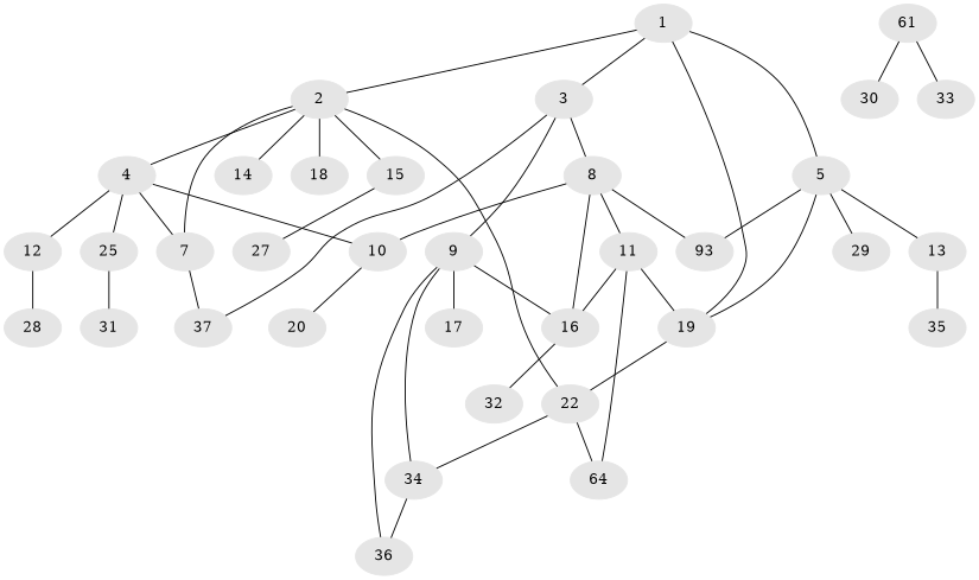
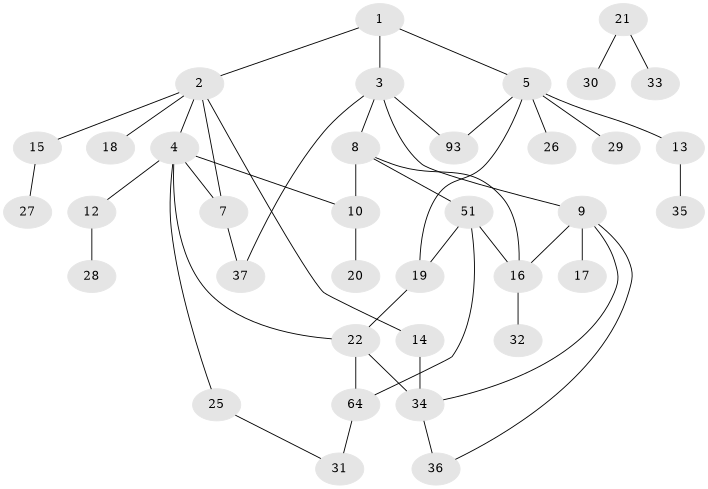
  graph {
    node [color=gray90 style=filled]
    edge [weight=1.0]
    1
    2
    3
    5
    19
    4
    7
    14
    15
    18
    8
    9
    37
    13
    n15 [label=93]
+   26
    29
    22
-   21 [label=61]
+   21
    30
    33
    10
    12
    25
    34
    27
-   11
+   11 [label=51]
    16
    17
    36
    20
    28
    n33 [label=64]
    31
    35
    32
    1 -- 2
    1 -- 3
    1 -- 5
-   1 -- 19
    2 -- 4
    2 -- 7
    2 -- 14
    2 -- 15
    2 -- 18
    3 -- 8
    3 -- 9
    3 -- 37
    5 -- 19
    5 -- 13
    5 -- n15
+   5 -- 26
    5 -- 29
    19 -- 22
    4 -- 7
-   2 -- 22
+   4 -- 22
    4 -- 10
    4 -- 12
    4 -- 25
    7 -- 37
+   14 -- 34
    15 -- 27
-   8 -- n15
+   3 -- n15
    8 -- 10
    8 -- 11
    8 -- 16
    9 -- 34
    9 -- 16
    9 -- 17
    9 -- 36
    13 -- 35
    22 -- 34
    22 -- n33
    21 -- 30
    21 -- 33
    10 -- 20
    12 -- 28
    25 -- 31
    34 -- 36
    11 -- 19 [weight=5.0]
    11 -- 16
    11 -- n33
    16 -- 32
+   n33 -- 31
  }
